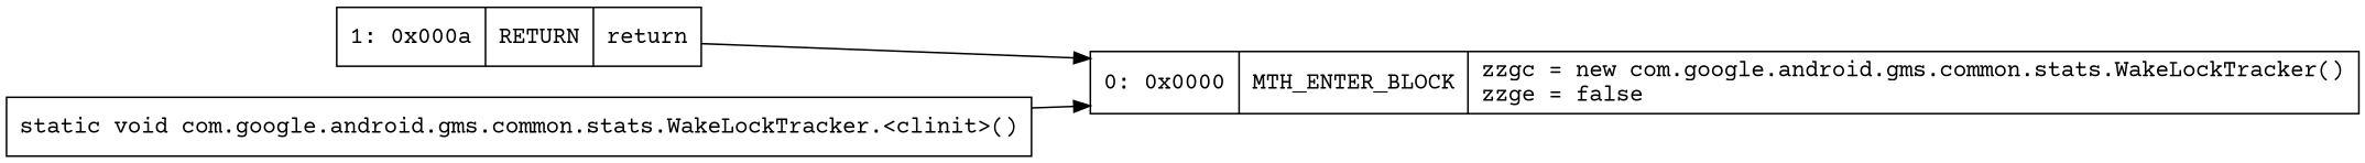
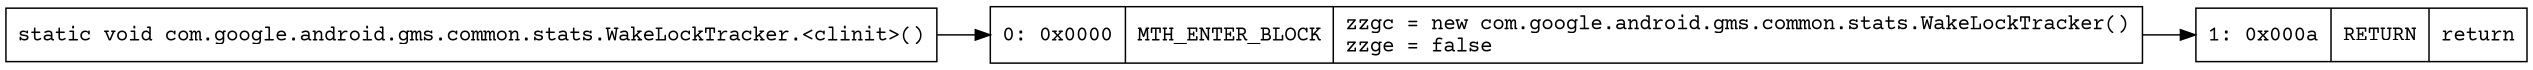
  digraph {
    rankdir=LR
    fontname="Courier Prime"
    node [shape=record fontname="Courier Prime"]
    edge [fontname="Courier Prime"]
    n1 [label="{0\:\ 0x0000|MTH_ENTER_BLOCK\l|zzgc = new com.google.android.gms.common.stats.WakeLockTracker()\lzzge = false\l}"]
    n2 [label="{1\:\ 0x000a|RETURN\l|return\l}"]
    n3 [label="{static void com.google.android.gms.common.stats.WakeLockTracker.\<clinit\>() }"]
-   n2 -> n1
+   n1 -> n2
    n3 -> n1
  }
